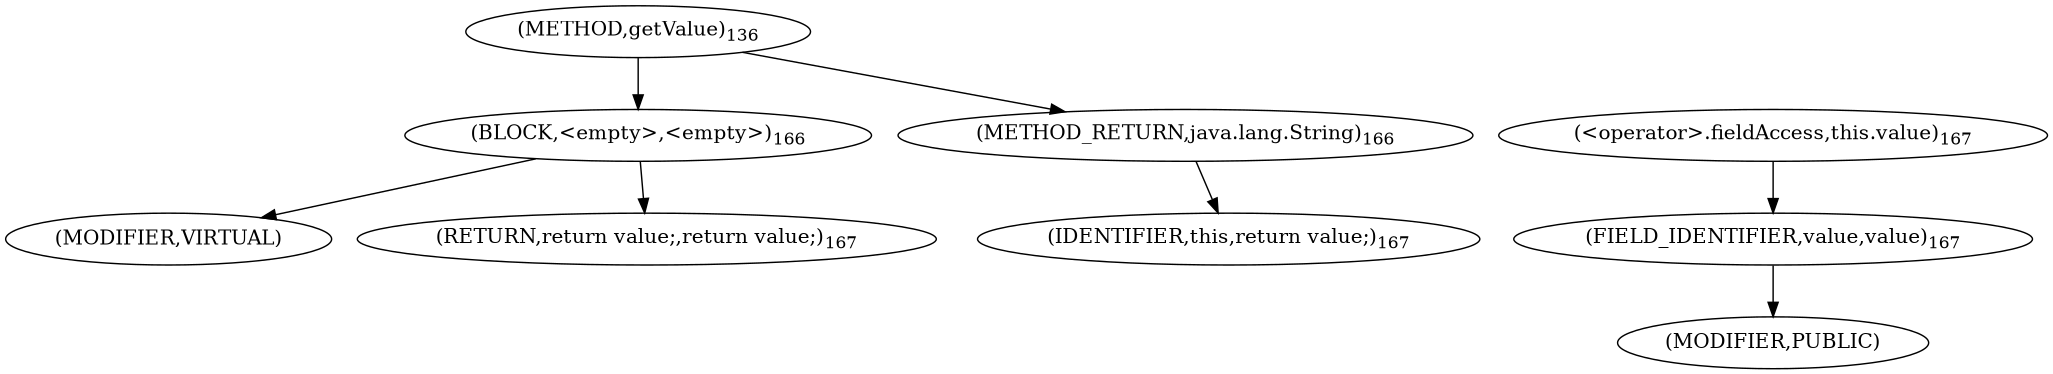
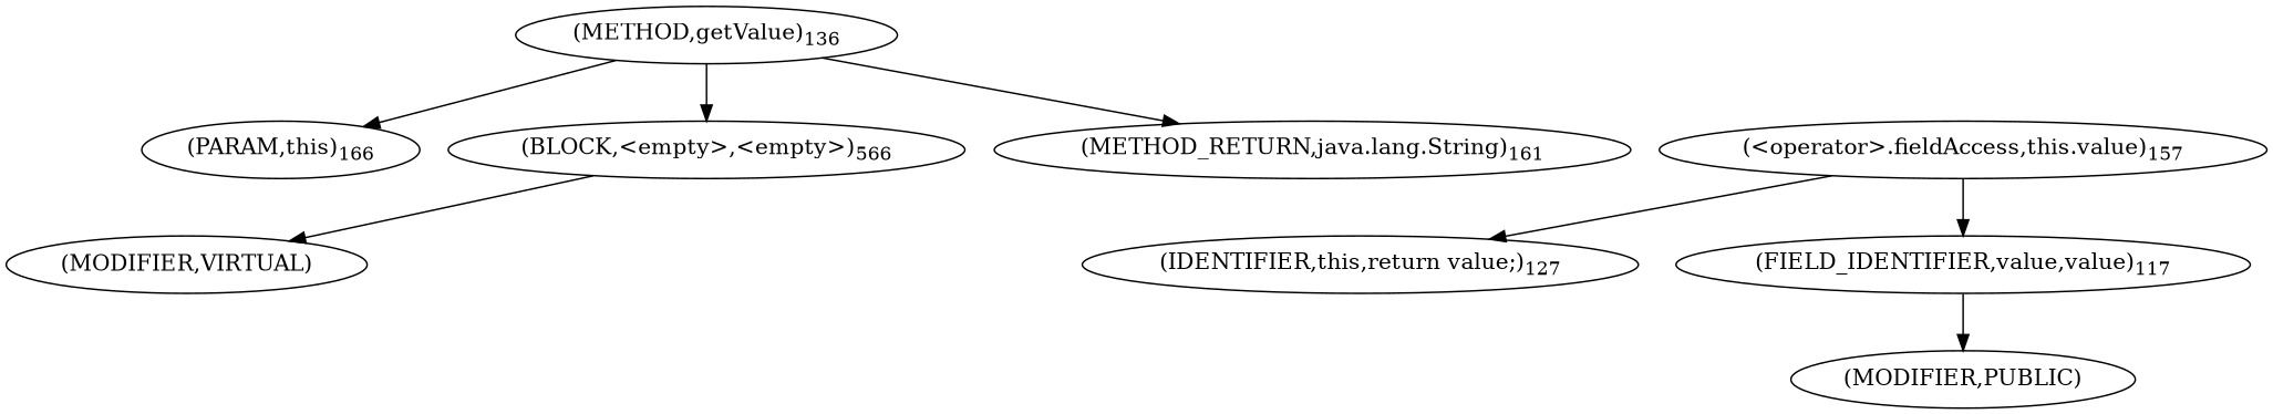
  digraph {
    fontname="DejaVu Serif"
    node [fontname="DejaVu Serif"]
    edge [fontname="DejaVu Serif"]
    n1 [label=<(METHOD,getValue)<SUB>136</SUB>>]
-   n3 [label=<(BLOCK,&lt;empty&gt;,&lt;empty&gt;)<SUB>166</SUB>>]
-   n4 [label=<(METHOD_RETURN,java.lang.String)<SUB>166</SUB>>]
+   n2 [label=<(PARAM,this)<SUB>166</SUB>>]
+   n3 [label=<(BLOCK,&lt;empty&gt;,&lt;empty&gt;)<SUB>566</SUB>>]
+   n4 [label=<(METHOD_RETURN,java.lang.String)<SUB>161</SUB>>]
    n5 [label=<(MODIFIER,VIRTUAL)>]
-   n6 [label=<(RETURN,return value;,return value;)<SUB>167</SUB>>]
    n7 [label=<(MODIFIER,PUBLIC)>]
-   n8 [label=<(&lt;operator&gt;.fieldAccess,this.value)<SUB>167</SUB>>]
-   n9 [label=<(IDENTIFIER,this,return value;)<SUB>167</SUB>>]
-   n10 [label=<(FIELD_IDENTIFIER,value,value)<SUB>167</SUB>>]
+   n8 [label=<(&lt;operator&gt;.fieldAccess,this.value)<SUB>157</SUB>>]
+   n9 [label=<(IDENTIFIER,this,return value;)<SUB>127</SUB>>]
+   n10 [label=<(FIELD_IDENTIFIER,value,value)<SUB>117</SUB>>]
+   n1 -> n2
    n1 -> n3
    n1 -> n4
    n3 -> n5
-   n3 -> n6
-   n4 -> n9
+   n8 -> n9
    n8 -> n10
    n10 -> n7
  }
